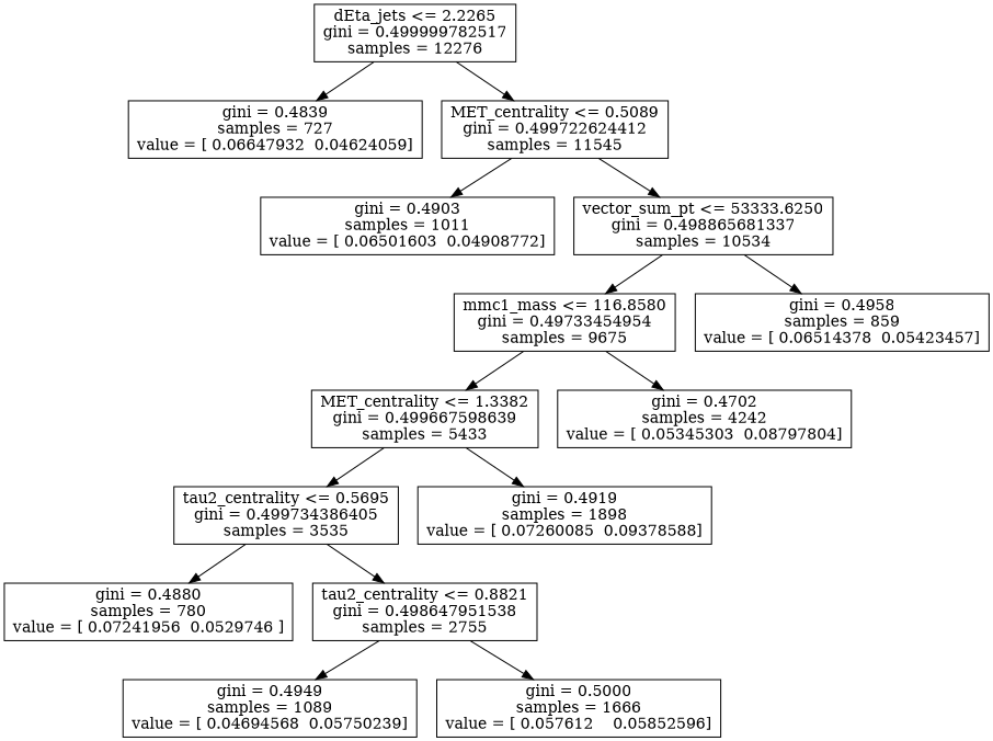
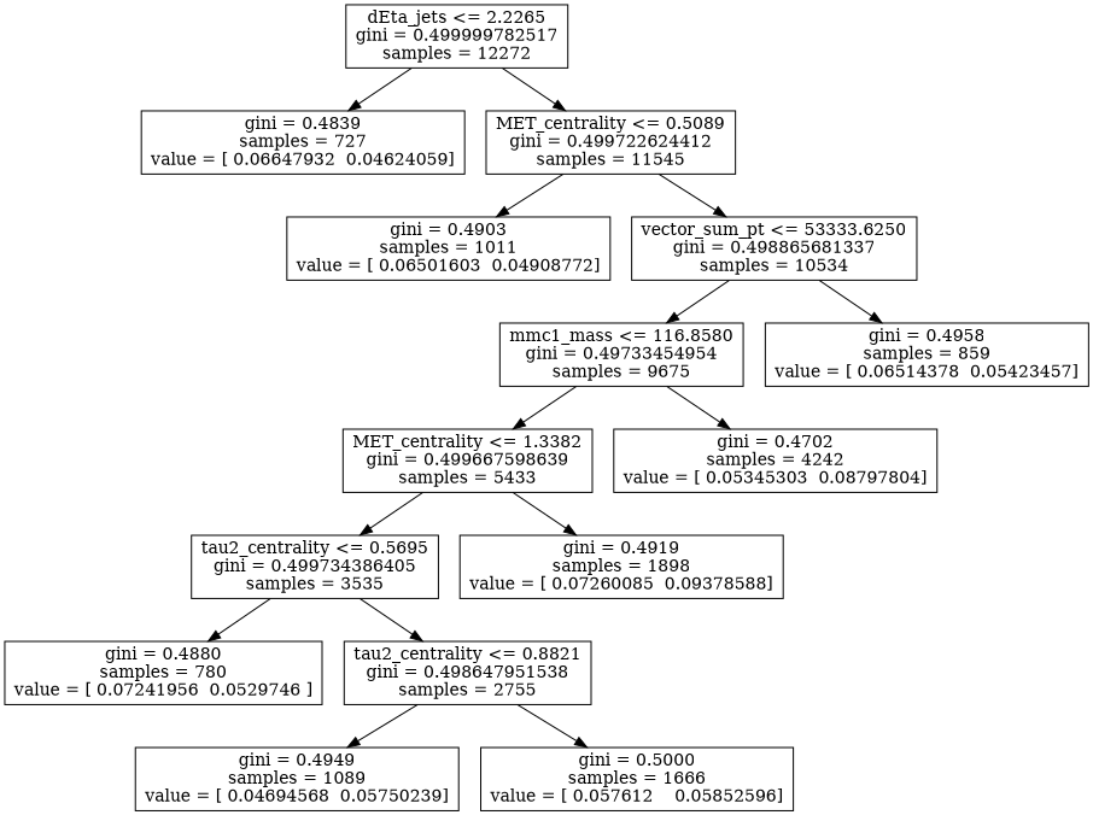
  digraph {
    node [shape=box]
-   n1 [label="dEta_jets <= 2.2265\ngini = 0.499999782517\nsamples = 12276"]
+   n1 [label="dEta_jets <= 2.2265\ngini = 0.499999782517\nsamples = 12272"]
    n2 [label="gini = 0.4839\nsamples = 727\nvalue = [ 0.06647932  0.04624059]"]
    n3 [label="MET_centrality <= 0.5089\ngini = 0.499722624412\nsamples = 11545"]
    n4 [label="gini = 0.4903\nsamples = 1011\nvalue = [ 0.06501603  0.04908772]"]
    n5 [label="vector_sum_pt <= 53333.6250\ngini = 0.498865681337\nsamples = 10534"]
    n6 [label="mmc1_mass <= 116.8580\ngini = 0.49733454954\nsamples = 9675"]
    n7 [label="gini = 0.4958\nsamples = 859\nvalue = [ 0.06514378  0.05423457]"]
    n8 [label="MET_centrality <= 1.3382\ngini = 0.499667598639\nsamples = 5433"]
    n9 [label="gini = 0.4702\nsamples = 4242\nvalue = [ 0.05345303  0.08797804]"]
    n10 [label="tau2_centrality <= 0.5695\ngini = 0.499734386405\nsamples = 3535"]
    n11 [label="gini = 0.4919\nsamples = 1898\nvalue = [ 0.07260085  0.09378588]"]
    n12 [label="gini = 0.4880\nsamples = 780\nvalue = [ 0.07241956  0.0529746 ]"]
    n13 [label="tau2_centrality <= 0.8821\ngini = 0.498647951538\nsamples = 2755"]
    n14 [label="gini = 0.4949\nsamples = 1089\nvalue = [ 0.04694568  0.05750239]"]
    n15 [label="gini = 0.5000\nsamples = 1666\nvalue = [ 0.057612    0.05852596]"]
    n1 -> n2
    n1 -> n3
    n3 -> n4
    n3 -> n5
    n5 -> n6
    n5 -> n7
    n6 -> n8
    n6 -> n9
    n8 -> n10
    n8 -> n11
    n10 -> n12
    n10 -> n13
    n13 -> n14
    n13 -> n15
  }
